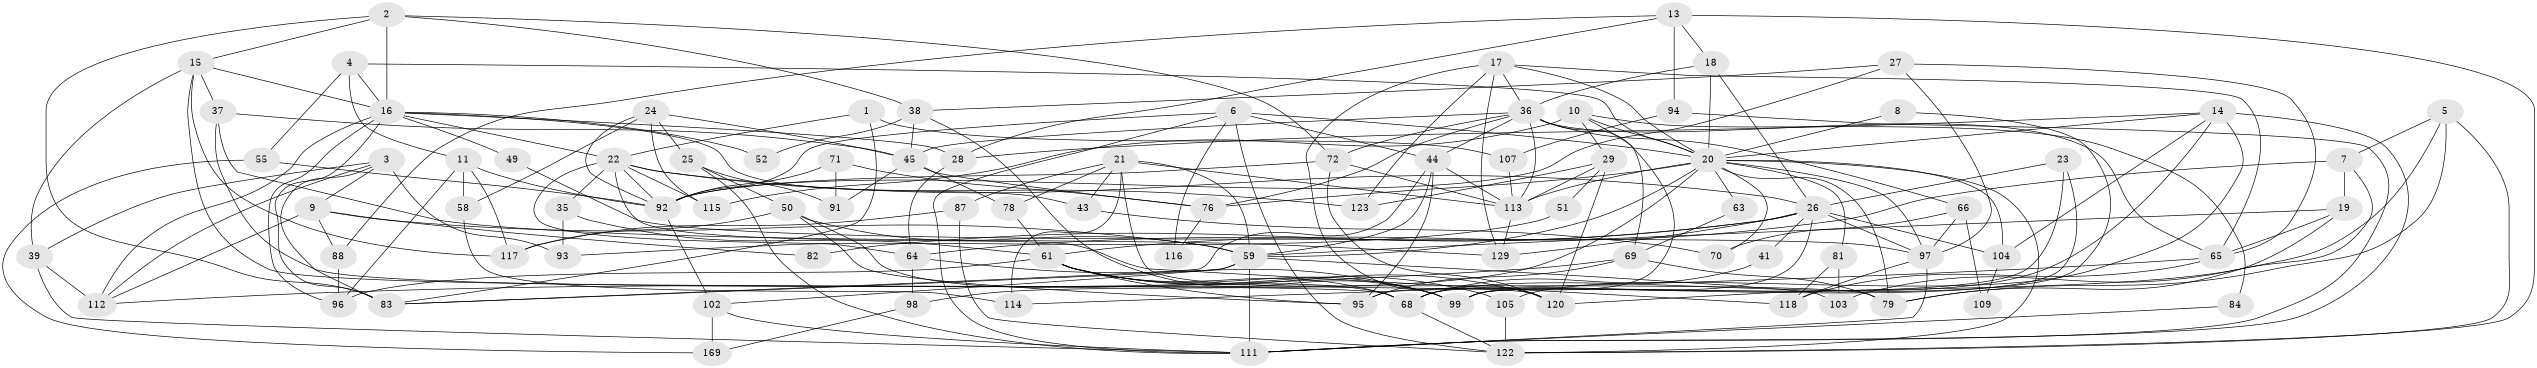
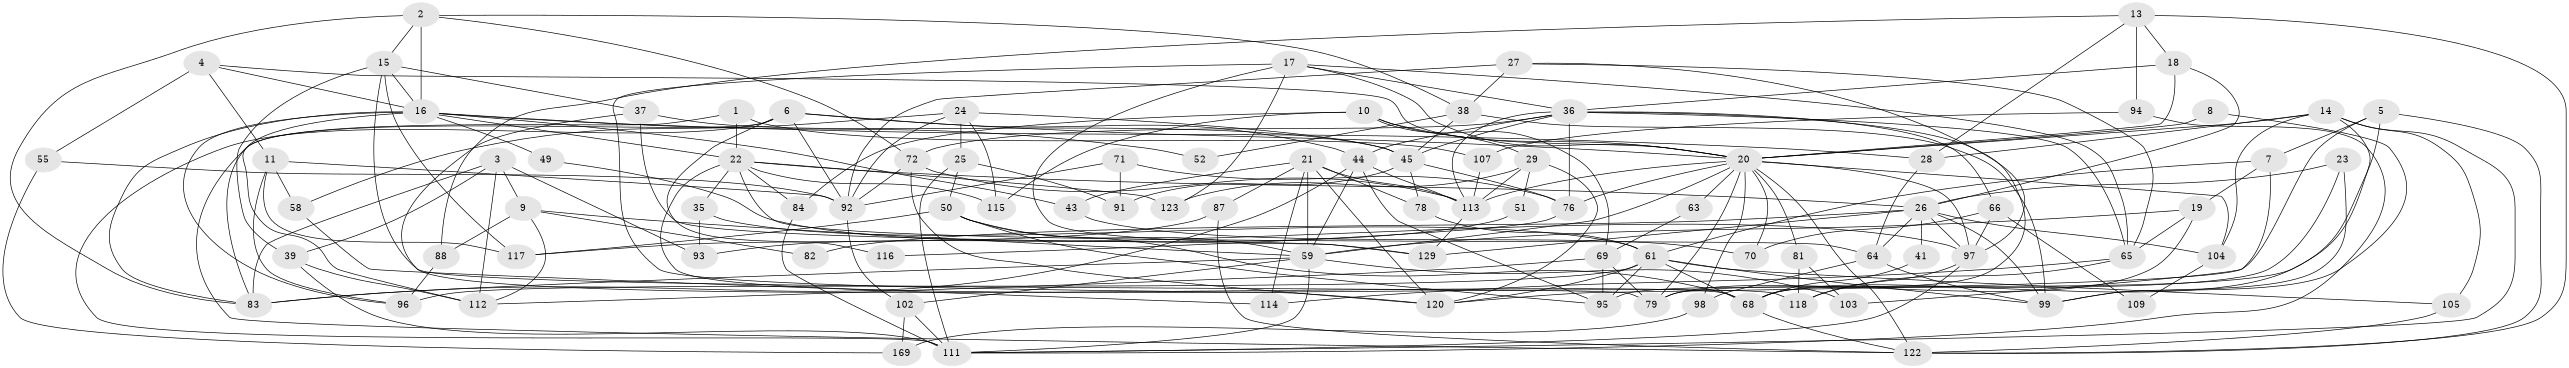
  graph {
    node [color=gray90 style=filled]
    22 [super="+57"]
    84
    115
    123
    26 [super="+31+74"]
    35
    64 [super="+101"]
    118
    1
    83
    107
    113
    2
    15
    16 [super="+67+34"]
    38
    72 [super="+86"]
    39
    117
    68 [super="+75"]
    37 [super="+130"]
    112
    96
    28
    43
    49
    52
    99 [super="+126"]
    45 [super="+46"]
    120
    92 [super="+108"]
    3 [super="+12"]
    9 [super="+33"]
    93
    59 [super="+100+89+85"]
    82
    88
    111 [super="+121"]
    4 [super="+47"]
    11
    20 [super="+48+30+60"]
    55
    58
    79
    122
    104
    63
    70
    76
    81
    97 [super="+124"]
    98
    n53 [label=169]
    5
    7
    19
    61 [super="+110+80"]
    103
    6 [super="+42"]
    44 [super="+128"]
    116
    95
    102
    65 [super="+77"]
    105
    8
    10 [super="+56"]
    29
    69
    51
    114
    18 [super="+73"]
    36 [super="+90+125"]
    13
    94
    14 [super="+62"]
    109
    129
    17 [super="+32"]
    66
    41
    21 [super="+53"]
    78
    87
    23
    24 [super="+54+40"]
    25
    50
    91
    27
    71
-   22 -- 92
+   22 -- 84
    22 -- 115
    22 -- 123
    22 -- 26
    22 -- 35
    22 -- 64
    22 -- 118
    84 -- 111
    26 -- 64
    26 -- 99
    26 -- 82
    26 -- 104
    26 -- 97
    26 -- 129
    26 -- 41
    35 -- 93
    35 -- 61
    64 -- 99
    64 -- 98
    1 -- 22
    1 -- 83
    1 -- 107
    107 -- 113
    113 -- 129
    2 -- 83
    2 -- 15
    2 -- 16
    2 -- 38
    2 -- 72
    15 -- 16
    15 -- 39
    15 -- 117
    15 -- 68
    15 -- 37
    16 -- 22
    16 -- 83
    16 -- 112
    16 -- 96
    16 -- 28
    16 -- 43
    16 -- 49
    16 -- 52
    38 -- 52
    38 -- 99
    38 -- 45
    72 -- 113
    72 -- 120
    72 -- 92
    39 -- 112
    39 -- 111
    68 -- 122
    37 -- 45
    37 -- 79
    37 -- 129
    28 -- 64
    43 -- 70
    49 -- 97
    45 -- 76
    45 -- 78
    45 -- 91
    92 -- 102
    3 -- 83 [weight=2]
    3 -- 39
    3 -- 112
    3 -- 9
    3 -- 93
    9 -- 112
    9 -- 59
    9 -- 82
    9 -- 88
    59 -- 83
    59 -- 111
    59 -- 103
    59 -- 102
    88 -- 96
    4 -- 16
    4 -- 11
    4 -- 20
    4 -- 55
    11 -- 117
    11 -- 96
    11 -- 92
    11 -- 58
    20 -- 113
    20 -- 59
    20 -- 79
    20 -- 122
    20 -- 104
    20 -- 63
    20 -- 70
    20 -- 76
    20 -- 81
    20 -- 97
    20 -- 98
    55 -- 92
    55 -- n53
    58 -- 114
    104 -- 109
    63 -- 69
    76 -- 116
    81 -- 118
    81 -- 103
    97 -- 118
    97 -- 111
    98 -- n53
    5 -- 120
    5 -- 79
    5 -- 122
    5 -- 7
    7 -- 19
    7 -- 61
    7 -- 103
    19 -- 59
    19 -- 79
    19 -- 65
    61 -- 68
    61 -- 96
    61 -- 99
    61 -- 120
    61 -- 95
    61 -- 105
    6 -- 92
    6 -- 111
    6 -- 20 [weight=2]
    6 -- 122
    6 -- 44
    6 -- 116
    44 -- 83
    44 -- 113
    44 -- 59
    44 -- 95
    102 -- 111
    102 -- n53
    65 -- 118
    65 -- 114
    105 -- 122
    8 -- 99
    8 -- 20
    10 -- 84
    10 -- 115
    10 -- 20
    10 -- 29
    10 -- 69
    29 -- 123
    29 -- 113
    29 -- 120
    29 -- 51
    69 -- 112
    69 -- 79
    69 -- 95
    51 -- 93
    18 -- 26
    18 -- 20 [weight=2]
    18 -- 36 [weight=2]
    36 -- 113
    36 -- 72
    36 -- 68
    36 -- 45
    36 -- 76
    36 -- 44
    36 -- 65
    36 -- 66
    13 -- 28
    13 -- 88
    13 -- 122
    13 -- 18
    13 -- 94
    94 -- 107
    94 -- 111
    14 -- 68
    14 -- 28
    14 -- 111
    14 -- 20
    14 -- 104
    14 -- 105
    17 -- 123
    17 -- 120
    17 -- 20
    17 -- 65
    17 -- 36
    17 -- 129
    66 -- 70
    66 -- 97
    66 -- 109
    41 -- 68
    21 -- 113
    21 -- 43
    21 -- 120
    21 -- 59
    21 -- 114
    21 -- 78
    21 -- 87
    78 -- 61
    87 -- 117
    87 -- 122
    23 -- 26
    23 -- 99
    23 -- 95
    24 -- 115
    24 -- 45
    24 -- 92
    24 -- 58
    24 -- 25
    25 -- 111
    25 -- 50
    25 -- 91
    50 -- 117
    50 -- 68
    50 -- 59
    50 -- 95
    27 -- 38
    27 -- 92
    27 -- 97
    27 -- 65
    71 -- 92
    71 -- 76
    71 -- 91
  }
